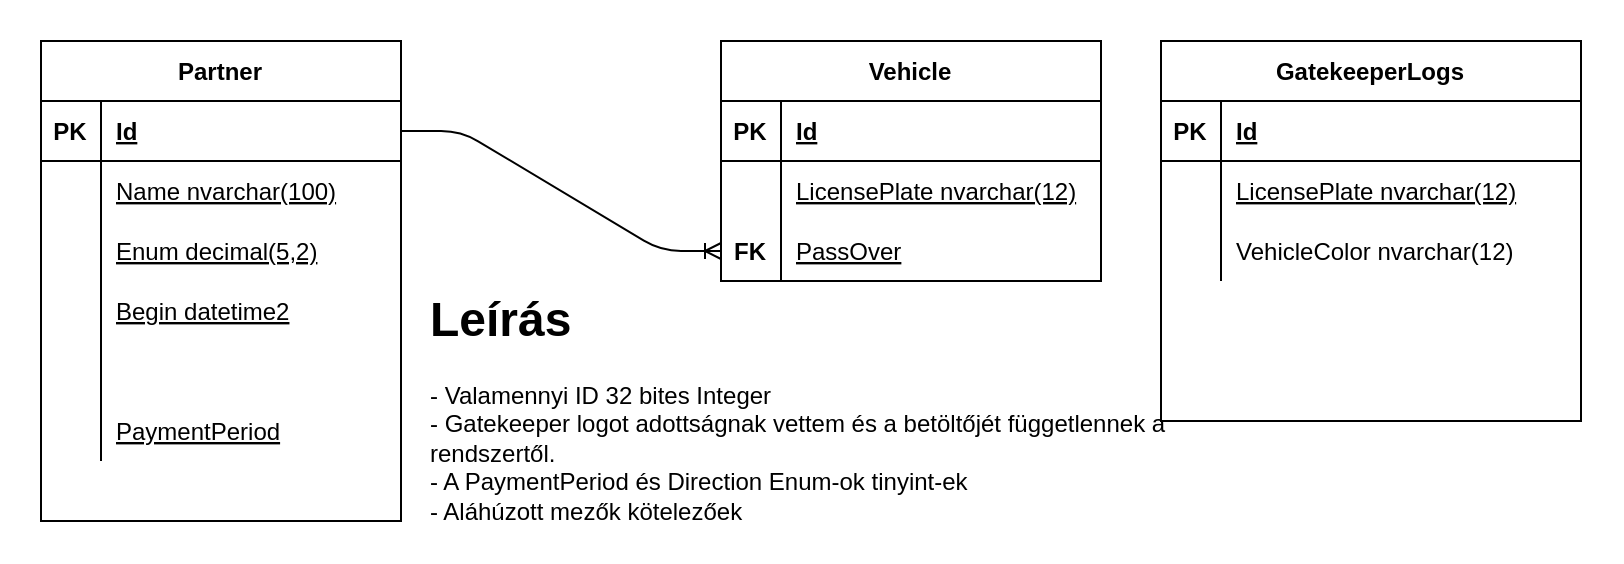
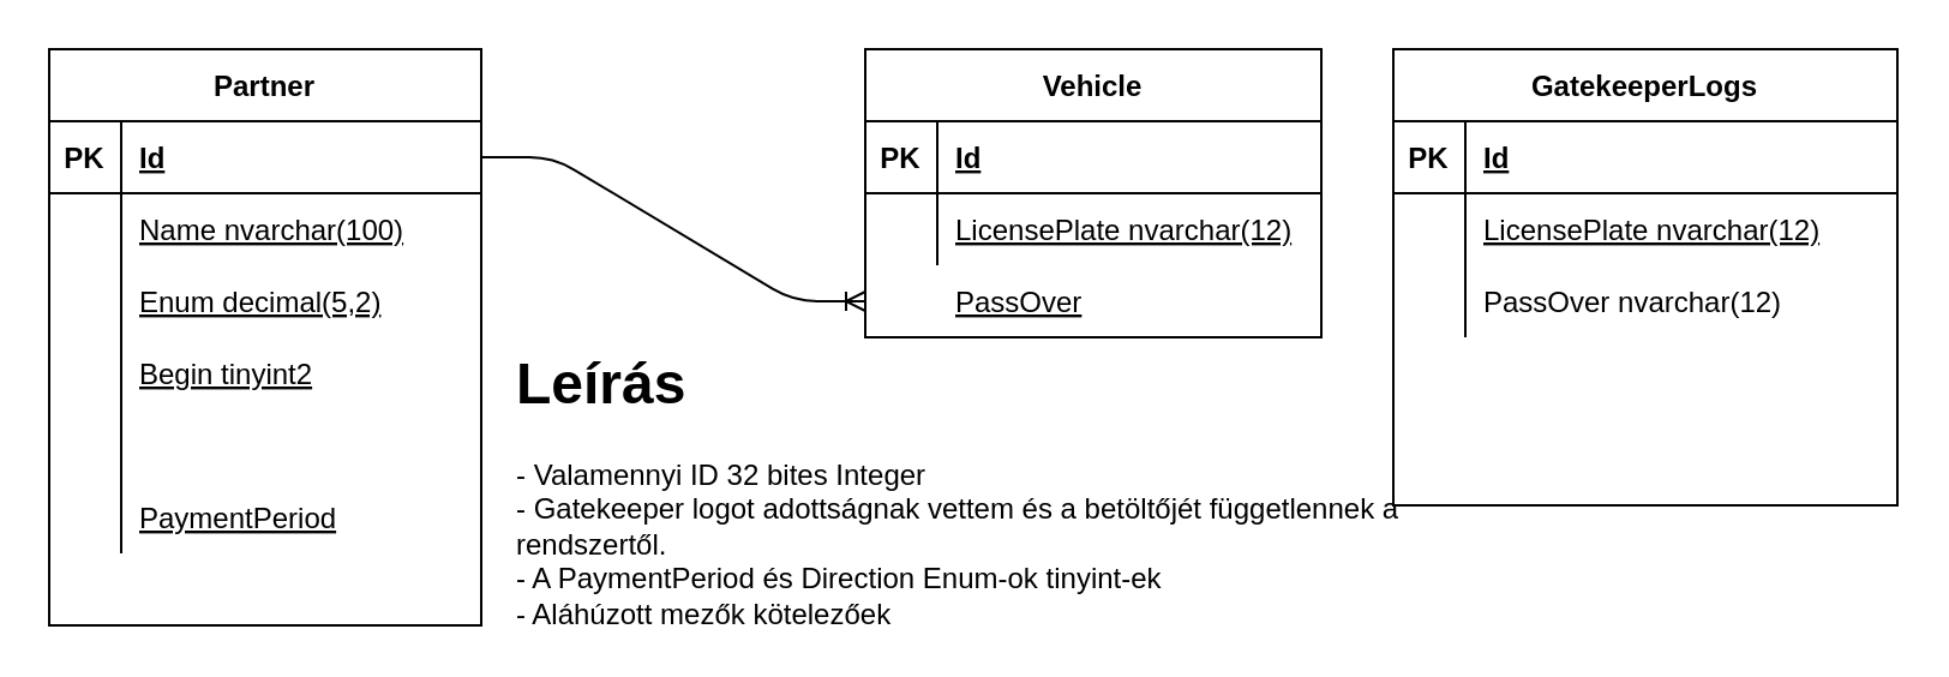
  <mxCell id="0" />
  <mxCell id="1" parent="0" />
  <mxCell id="2" value="Partner" style="shape=table;startSize=30;container=1;collapsible=1;childLayout=tableLayout;fixedRows=1;rowLines=0;fontStyle=1;align=center;resizeLast=1;" vertex="1" parent="1"><mxGeometry x="20" y="20" width="180" height="240" as="geometry" /></mxCell>
  <mxCell id="3" value="" style="shape=partialRectangle;collapsible=0;dropTarget=0;pointerEvents=0;fillColor=none;top=0;left=0;bottom=1;right=0;points=[[0,0.5],[1,0.5]];portConstraint=eastwest;" vertex="1" parent="2"><mxGeometry y="30" width="180" height="30" as="geometry" /></mxCell>
  <mxCell id="4" value="PK" style="shape=partialRectangle;connectable=0;fillColor=none;top=0;left=0;bottom=0;right=0;fontStyle=1;overflow=hidden;" vertex="1" parent="3"><mxGeometry width="30" height="30" as="geometry" /></mxCell>
  <mxCell id="5" value="Id" style="shape=partialRectangle;connectable=0;fillColor=none;top=0;left=0;bottom=0;right=0;align=left;spacingLeft=6;fontStyle=5;overflow=hidden;" vertex="1" parent="3"><mxGeometry x="30" width="150" height="30" as="geometry" /></mxCell>
  <mxCell id="6" value="" style="shape=partialRectangle;collapsible=0;dropTarget=0;pointerEvents=0;fillColor=none;top=0;left=0;bottom=0;right=0;points=[[0,0.5],[1,0.5]];portConstraint=eastwest;" vertex="1" parent="2"><mxGeometry y="60" width="180" height="30" as="geometry" /></mxCell>
  <mxCell id="7" value="" style="shape=partialRectangle;connectable=0;fillColor=none;top=0;left=0;bottom=0;right=0;editable=1;overflow=hidden;" vertex="1" parent="6"><mxGeometry width="30" height="30" as="geometry" /></mxCell>
  <mxCell id="8" value="Name nvarchar(100)" style="shape=partialRectangle;connectable=0;fillColor=none;top=0;left=0;bottom=0;right=0;align=left;spacingLeft=6;overflow=hidden;fontStyle=4" vertex="1" parent="6"><mxGeometry x="30" width="150" height="30" as="geometry" /></mxCell>
  <mxCell id="9" value="" style="shape=partialRectangle;collapsible=0;dropTarget=0;pointerEvents=0;fillColor=none;top=0;left=0;bottom=0;right=0;points=[[0,0.5],[1,0.5]];portConstraint=eastwest;" vertex="1" parent="2"><mxGeometry y="90" width="180" height="30" as="geometry" /></mxCell>
  <mxCell id="10" value="" style="shape=partialRectangle;connectable=0;fillColor=none;top=0;left=0;bottom=0;right=0;editable=1;overflow=hidden;" vertex="1" parent="9"><mxGeometry width="30" height="30" as="geometry" /></mxCell>
  <mxCell id="11" value="Enum decimal(5,2)" style="shape=partialRectangle;connectable=0;fillColor=none;top=0;left=0;bottom=0;right=0;align=left;spacingLeft=6;overflow=hidden;fontStyle=4" vertex="1" parent="9"><mxGeometry x="30" width="150" height="30" as="geometry" /></mxCell>
  <mxCell id="12" value="" style="shape=partialRectangle;collapsible=0;dropTarget=0;pointerEvents=0;fillColor=none;top=0;left=0;bottom=0;right=0;points=[[0,0.5],[1,0.5]];portConstraint=eastwest;" vertex="1" parent="2"><mxGeometry y="120" width="180" height="30" as="geometry" /></mxCell>
  <mxCell id="13" value="" style="shape=partialRectangle;connectable=0;fillColor=none;top=0;left=0;bottom=0;right=0;editable=1;overflow=hidden;" vertex="1" parent="12"><mxGeometry width="30" height="30" as="geometry" /></mxCell>
- <mxCell id="14" value="Begin datetime2" style="shape=partialRectangle;connectable=0;fillColor=none;top=0;left=0;bottom=0;right=0;align=left;spacingLeft=6;overflow=hidden;fontStyle=4" vertex="1" parent="12"><mxGeometry x="30" width="150" height="30" as="geometry" /></mxCell>
+ <mxCell id="14" value="Begin tinyint2" style="shape=partialRectangle;connectable=0;fillColor=none;top=0;left=0;bottom=0;right=0;align=left;spacingLeft=6;overflow=hidden;fontStyle=4" vertex="1" parent="12"><mxGeometry x="30" width="150" height="30" as="geometry" /></mxCell>
  <mxCell id="15" value="" style="shape=partialRectangle;collapsible=0;dropTarget=0;pointerEvents=0;fillColor=none;top=0;left=0;bottom=0;right=0;points=[[0,0.5],[1,0.5]];portConstraint=eastwest;" vertex="1" parent="2"><mxGeometry y="150" width="180" height="30" as="geometry" /></mxCell>
  <mxCell id="16" value="" style="shape=partialRectangle;connectable=0;fillColor=none;top=0;left=0;bottom=0;right=0;editable=1;overflow=hidden;" vertex="1" parent="15"><mxGeometry width="30" height="30" as="geometry" /></mxCell>
  <mxCell id="17" value="" style="shape=partialRectangle;collapsible=0;dropTarget=0;pointerEvents=0;fillColor=none;top=0;left=0;bottom=0;right=0;points=[[0,0.5],[1,0.5]];portConstraint=eastwest;" vertex="1" parent="2"><mxGeometry y="180" width="180" height="30" as="geometry" /></mxCell>
  <mxCell id="18" value="" style="shape=partialRectangle;connectable=0;fillColor=none;top=0;left=0;bottom=0;right=0;editable=1;overflow=hidden;" vertex="1" parent="17"><mxGeometry width="30" height="30" as="geometry" /></mxCell>
  <mxCell id="19" value="PaymentPeriod" style="shape=partialRectangle;connectable=0;fillColor=none;top=0;left=0;bottom=0;right=0;align=left;spacingLeft=6;overflow=hidden;fontStyle=4" vertex="1" parent="17"><mxGeometry x="30" width="150" height="30" as="geometry" /></mxCell>
  <mxCell id="20" value="" style="shape=partialRectangle;collapsible=0;dropTarget=0;pointerEvents=0;fillColor=none;top=0;left=0;bottom=0;right=0;points=[[0,0.5],[1,0.5]];portConstraint=eastwest;" vertex="1" parent="2"><mxGeometry y="210" width="180" height="30" as="geometry" /></mxCell>
  <mxCell id="21" value="" style="shape=partialRectangle;connectable=0;fillColor=none;top=0;left=0;bottom=0;right=0;editable=1;overflow=hidden;" vertex="1" parent="20"><mxGeometry width="30" height="30" as="geometry" /></mxCell>
  <mxCell id="22" value="" style="edgeStyle=entityRelationEdgeStyle;fontSize=12;html=1;endArrow=ERoneToMany;entryX=0;entryY=0.5;entryDx=0;entryDy=0;" edge="1" parent="1" source="3" target="45"><mxGeometry width="100" height="100" relative="1" as="geometry"><mxPoint x="250" y="270" as="sourcePoint" /><mxPoint x="350" y="170" as="targetPoint" /></mxGeometry></mxCell>
  <mxCell id="23" value="&lt;h1&gt;Leírás&lt;/h1&gt;&lt;p&gt;- Valamennyi ID 32 bites Integer&lt;br&gt;- Gatekeeper logot adottságnak vettem és a betöltőjét függetlennek a rendszertől.&lt;br&gt;- A PaymentPeriod és Direction Enum-ok tinyint-ek&lt;br&gt;- Aláhúzott mezők kötelezőek&lt;/p&gt;" style="text;html=1;strokeColor=none;fillColor=none;spacing=5;spacingTop=-20;whiteSpace=wrap;overflow=hidden;rounded=0;" vertex="1" parent="1"><mxGeometry x="210" y="140" width="390" height="120" as="geometry" /></mxCell>
  <mxCell id="24" value="GatekeeperLogs" style="shape=table;startSize=30;container=1;collapsible=1;childLayout=tableLayout;fixedRows=1;rowLines=0;fontStyle=1;align=center;resizeLast=1;" vertex="1" parent="1"><mxGeometry x="580" y="20" width="210" height="190" as="geometry" /></mxCell>
  <mxCell id="25" value="" style="shape=partialRectangle;collapsible=0;dropTarget=0;pointerEvents=0;fillColor=none;top=0;left=0;bottom=1;right=0;points=[[0,0.5],[1,0.5]];portConstraint=eastwest;" vertex="1" parent="24"><mxGeometry y="30" width="210" height="30" as="geometry" /></mxCell>
  <mxCell id="26" value="PK" style="shape=partialRectangle;connectable=0;fillColor=none;top=0;left=0;bottom=0;right=0;fontStyle=1;overflow=hidden;" vertex="1" parent="25"><mxGeometry width="30" height="30" as="geometry" /></mxCell>
  <mxCell id="27" value="Id" style="shape=partialRectangle;connectable=0;fillColor=none;top=0;left=0;bottom=0;right=0;align=left;spacingLeft=6;fontStyle=5;overflow=hidden;" vertex="1" parent="25"><mxGeometry x="30" width="180" height="30" as="geometry" /></mxCell>
  <mxCell id="28" value="" style="shape=partialRectangle;collapsible=0;dropTarget=0;pointerEvents=0;fillColor=none;top=0;left=0;bottom=0;right=0;points=[[0,0.5],[1,0.5]];portConstraint=eastwest;" vertex="1" parent="24"><mxGeometry y="60" width="210" height="30" as="geometry" /></mxCell>
  <mxCell id="29" value="" style="shape=partialRectangle;connectable=0;fillColor=none;top=0;left=0;bottom=0;right=0;editable=1;overflow=hidden;" vertex="1" parent="28"><mxGeometry width="30" height="30" as="geometry" /></mxCell>
  <mxCell id="30" value="LicensePlate nvarchar(12)" style="shape=partialRectangle;connectable=0;fillColor=none;top=0;left=0;bottom=0;right=0;align=left;spacingLeft=6;overflow=hidden;fontStyle=4" vertex="1" parent="28"><mxGeometry x="30" width="180" height="30" as="geometry" /></mxCell>
  <mxCell id="31" value="" style="shape=partialRectangle;collapsible=0;dropTarget=0;pointerEvents=0;fillColor=none;top=0;left=0;bottom=0;right=0;points=[[0,0.5],[1,0.5]];portConstraint=eastwest;fontStyle=4" vertex="1" parent="24"><mxGeometry y="90" width="210" height="30" as="geometry" /></mxCell>
  <mxCell id="32" value="" style="shape=partialRectangle;connectable=0;fillColor=none;top=0;left=0;bottom=0;right=0;editable=1;overflow=hidden;" vertex="1" parent="31"><mxGeometry width="30" height="30" as="geometry" /></mxCell>
- <mxCell id="33" value="VehicleColor nvarchar(12)" style="shape=partialRectangle;connectable=0;fillColor=none;top=0;left=0;bottom=0;right=0;align=left;spacingLeft=6;overflow=hidden;fontStyle=0" vertex="1" parent="31"><mxGeometry x="30" width="180" height="30" as="geometry" /></mxCell>
+ <mxCell id="33" value="PassOver nvarchar(12)" style="shape=partialRectangle;connectable=0;fillColor=none;top=0;left=0;bottom=0;right=0;align=left;spacingLeft=6;overflow=hidden;fontStyle=0" vertex="1" parent="31"><mxGeometry x="30" width="180" height="30" as="geometry" /></mxCell>
  <mxCell id="34" value="" style="shape=partialRectangle;collapsible=0;dropTarget=0;pointerEvents=0;fillColor=none;top=0;left=0;bottom=0;right=0;points=[[0,0.5],[1,0.5]];portConstraint=eastwest;" vertex="1" parent="24"><mxGeometry y="120" width="210" height="30" as="geometry" /></mxCell>
  <mxCell id="35" value="" style="shape=partialRectangle;connectable=0;fillColor=none;top=0;left=0;bottom=0;right=0;editable=1;overflow=hidden;" vertex="1" parent="34"><mxGeometry width="30" height="30" as="geometry" /></mxCell>
  <mxCell id="36" value="" style="shape=partialRectangle;collapsible=0;dropTarget=0;pointerEvents=0;fillColor=none;top=0;left=0;bottom=0;right=0;points=[[0,0.5],[1,0.5]];portConstraint=eastwest;" vertex="1" parent="24"><mxGeometry y="150" width="210" height="30" as="geometry" /></mxCell>
  <mxCell id="37" value="" style="shape=partialRectangle;connectable=0;fillColor=none;top=0;left=0;bottom=0;right=0;editable=1;overflow=hidden;" vertex="1" parent="36"><mxGeometry width="30" height="30" as="geometry" /></mxCell>
  <mxCell id="38" value="Vehicle" style="shape=table;startSize=30;container=1;collapsible=1;childLayout=tableLayout;fixedRows=1;rowLines=0;fontStyle=1;align=center;resizeLast=1;" vertex="1" parent="1"><mxGeometry x="360" y="20" width="190" height="120" as="geometry" /></mxCell>
  <mxCell id="39" value="" style="shape=partialRectangle;collapsible=0;dropTarget=0;pointerEvents=0;fillColor=none;top=0;left=0;bottom=1;right=0;points=[[0,0.5],[1,0.5]];portConstraint=eastwest;" vertex="1" parent="38"><mxGeometry y="30" width="190" height="30" as="geometry" /></mxCell>
  <mxCell id="40" value="PK" style="shape=partialRectangle;connectable=0;fillColor=none;top=0;left=0;bottom=0;right=0;fontStyle=1;overflow=hidden;" vertex="1" parent="39"><mxGeometry width="30" height="30" as="geometry" /></mxCell>
  <mxCell id="41" value="Id" style="shape=partialRectangle;connectable=0;fillColor=none;top=0;left=0;bottom=0;right=0;align=left;spacingLeft=6;fontStyle=5;overflow=hidden;" vertex="1" parent="39"><mxGeometry x="30" width="160" height="30" as="geometry" /></mxCell>
  <mxCell id="42" value="" style="shape=partialRectangle;collapsible=0;dropTarget=0;pointerEvents=0;fillColor=none;top=0;left=0;bottom=0;right=0;points=[[0,0.5],[1,0.5]];portConstraint=eastwest;" vertex="1" parent="38"><mxGeometry y="60" width="190" height="30" as="geometry" /></mxCell>
  <mxCell id="43" value="" style="shape=partialRectangle;connectable=0;fillColor=none;top=0;left=0;bottom=0;right=0;editable=1;overflow=hidden;" vertex="1" parent="42"><mxGeometry width="30" height="30" as="geometry" /></mxCell>
  <mxCell id="44" value="LicensePlate nvarchar(12)" style="shape=partialRectangle;connectable=0;fillColor=none;top=0;left=0;bottom=0;right=0;align=left;spacingLeft=6;overflow=hidden;fontStyle=4" vertex="1" parent="42"><mxGeometry x="30" width="160" height="30" as="geometry" /></mxCell>
  <mxCell id="45" value="" style="shape=partialRectangle;collapsible=0;dropTarget=0;pointerEvents=0;fillColor=none;top=0;left=0;bottom=0;right=0;points=[[0,0.5],[1,0.5]];portConstraint=eastwest;" vertex="1" parent="38"><mxGeometry y="90" width="190" height="30" as="geometry" /></mxCell>
- <mxCell id="46" value="FK" style="shape=partialRectangle;connectable=0;fillColor=none;top=0;left=0;bottom=0;right=0;editable=1;overflow=hidden;fontStyle=1" vertex="1" parent="45"><mxGeometry width="30" height="30" as="geometry" /></mxCell>
  <mxCell id="47" value="PassOver" style="shape=partialRectangle;connectable=0;fillColor=none;top=0;left=0;bottom=0;right=0;align=left;spacingLeft=6;overflow=hidden;fontStyle=4" vertex="1" parent="45"><mxGeometry x="30" width="160" height="30" as="geometry" /></mxCell>
